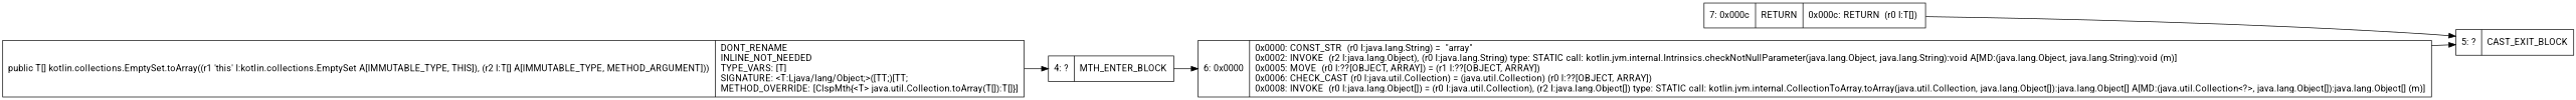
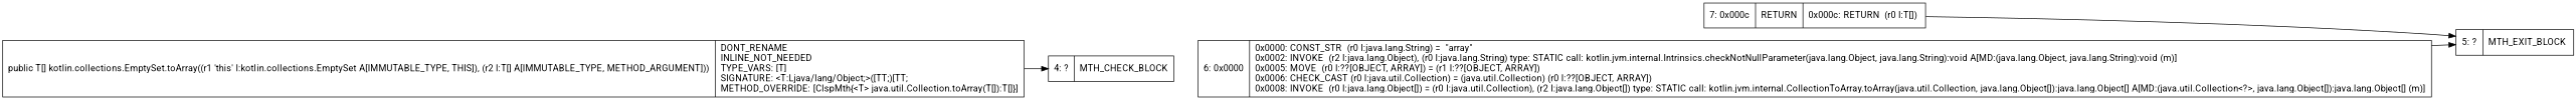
  digraph {
    fontname=Roboto
    rankdir=LR
    node [fontname=Roboto shape=record]
    edge [fontname=Roboto]
-   n1 [label="{4\:\ ?|MTH_ENTER_BLOCK\l}"]
+   n1 [label="{4\:\ ?|MTH_CHECK_BLOCK\l}"]
    n2 [label="{6\:\ 0x0000|0x0000: CONST_STR  (r0 I:java.lang.String) =  \"array\" \l0x0002: INVOKE  (r2 I:java.lang.Object), (r0 I:java.lang.String) type: STATIC call: kotlin.jvm.internal.Intrinsics.checkNotNullParameter(java.lang.Object, java.lang.String):void A[MD:(java.lang.Object, java.lang.String):void (m)]\l0x0005: MOVE  (r0 I:??[OBJECT, ARRAY]) = (r1 I:??[OBJECT, ARRAY]) \l0x0006: CHECK_CAST (r0 I:java.util.Collection) = (java.util.Collection) (r0 I:??[OBJECT, ARRAY]) \l0x0008: INVOKE  (r0 I:java.lang.Object[]) = (r0 I:java.util.Collection), (r2 I:java.lang.Object[]) type: STATIC call: kotlin.jvm.internal.CollectionToArray.toArray(java.util.Collection, java.lang.Object[]):java.lang.Object[] A[MD:(java.util.Collection\<?\>, java.lang.Object[]):java.lang.Object[] (m)]\l}"]
-   n3 [label="{5\:\ ?|CAST_EXIT_BLOCK\l}"]
+   n3 [label="{5\:\ ?|MTH_EXIT_BLOCK\l}"]
    n4 [label="{7\:\ 0x000c|RETURN\l|0x000c: RETURN  (r0 I:T[]) \l}"]
    n5 [label="{public T[] kotlin.collections.EmptySet.toArray((r1 'this' I:kotlin.collections.EmptySet A[IMMUTABLE_TYPE, THIS]), (r2 I:T[] A[IMMUTABLE_TYPE, METHOD_ARGUMENT]))  | DONT_RENAME\lINLINE_NOT_NEEDED\lTYPE_VARS: [T]\lSIGNATURE: \<T:Ljava\/lang\/Object;\>([TT;)[TT;\lMETHOD_OVERRIDE: [ClspMth\{\<T\> java.util.Collection.toArray(T[]):T[]\}]\l}"]
-   n1 -> n2
    n2 -> n3
    n4 -> n3
    n5 -> n1
  }
